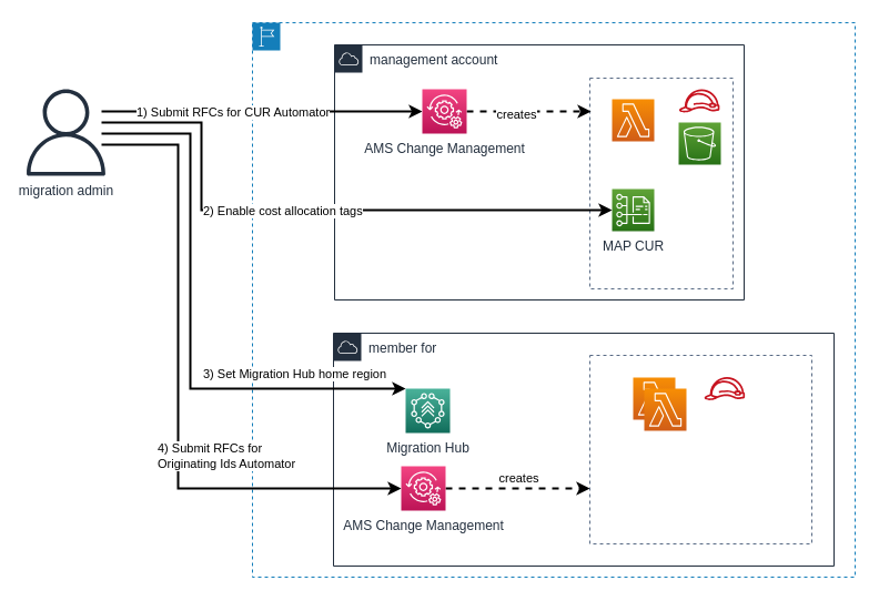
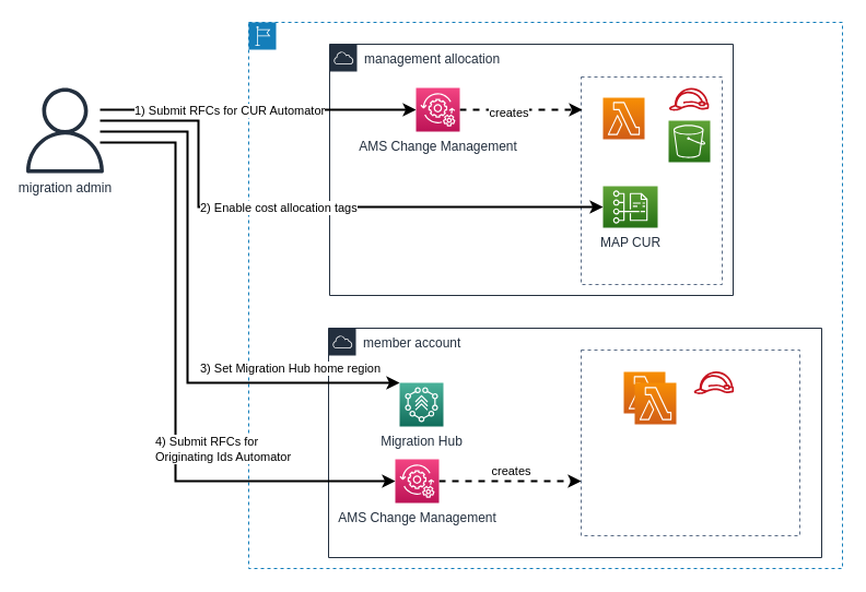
  <mxCell id="0" />
  <mxCell id="1" parent="0" />
  <mxCell id="2" value="" style="points=[[0,0],[0.25,0],[0.5,0],[0.75,0],[1,0],[1,0.25],[1,0.5],[1,0.75],[1,1],[0.75,1],[0.5,1],[0.25,1],[0,1],[0,0.75],[0,0.5],[0,0.25]];outlineConnect=0;gradientColor=none;html=1;whiteSpace=wrap;fontSize=12;fontStyle=0;shape=mxgraph.aws4.group;grIcon=mxgraph.aws4.group_region;strokeColor=#147EBA;fillColor=none;verticalAlign=top;align=left;spacingLeft=30;fontColor=#147EBA;dashed=1;" parent="1" vertex="1"><mxGeometry x="227" y="20" width="543" height="500" as="geometry" /></mxCell>
- <mxCell id="3" value="management account" style="points=[[0,0],[0.25,0],[0.5,0],[0.75,0],[1,0],[1,0.25],[1,0.5],[1,0.75],[1,1],[0.75,1],[0.5,1],[0.25,1],[0,1],[0,0.75],[0,0.5],[0,0.25]];outlineConnect=0;gradientColor=none;html=1;whiteSpace=wrap;fontSize=12;fontStyle=0;shape=mxgraph.aws4.group;grIcon=mxgraph.aws4.group_aws_cloud;strokeColor=#232F3E;fillColor=none;verticalAlign=top;align=left;spacingLeft=30;fontColor=#232F3E;dashed=0;" parent="1" vertex="1"><mxGeometry x="301" y="40" width="369" height="230" as="geometry" /></mxCell>
+ <mxCell id="3" value="management allocation" style="points=[[0,0],[0.25,0],[0.5,0],[0.75,0],[1,0],[1,0.25],[1,0.5],[1,0.75],[1,1],[0.75,1],[0.5,1],[0.25,1],[0,1],[0,0.75],[0,0.5],[0,0.25]];outlineConnect=0;gradientColor=none;html=1;whiteSpace=wrap;fontSize=12;fontStyle=0;shape=mxgraph.aws4.group;grIcon=mxgraph.aws4.group_aws_cloud;strokeColor=#232F3E;fillColor=none;verticalAlign=top;align=left;spacingLeft=30;fontColor=#232F3E;dashed=0;" parent="1" vertex="1"><mxGeometry x="301" y="40" width="369" height="230" as="geometry" /></mxCell>
  <mxCell id="4" value="" style="fillColor=none;strokeColor=#5A6C86;dashed=1;verticalAlign=top;fontStyle=0;fontColor=#5A6C86;" parent="1" vertex="1"><mxGeometry x="531" y="70" width="129" height="190" as="geometry" /></mxCell>
- <mxCell id="5" value="member for" style="points=[[0,0],[0.25,0],[0.5,0],[0.75,0],[1,0],[1,0.25],[1,0.5],[1,0.75],[1,1],[0.75,1],[0.5,1],[0.25,1],[0,1],[0,0.75],[0,0.5],[0,0.25]];outlineConnect=0;gradientColor=none;html=1;whiteSpace=wrap;fontSize=12;fontStyle=0;shape=mxgraph.aws4.group;grIcon=mxgraph.aws4.group_aws_cloud;strokeColor=#232F3E;fillColor=none;verticalAlign=top;align=left;spacingLeft=30;fontColor=#232F3E;dashed=0;" parent="1" vertex="1"><mxGeometry x="300" y="300" width="451" height="210" as="geometry" /></mxCell>
+ <mxCell id="5" value="member account" style="points=[[0,0],[0.25,0],[0.5,0],[0.75,0],[1,0],[1,0.25],[1,0.5],[1,0.75],[1,1],[0.75,1],[0.5,1],[0.25,1],[0,1],[0,0.75],[0,0.5],[0,0.25]];outlineConnect=0;gradientColor=none;html=1;whiteSpace=wrap;fontSize=12;fontStyle=0;shape=mxgraph.aws4.group;grIcon=mxgraph.aws4.group_aws_cloud;strokeColor=#232F3E;fillColor=none;verticalAlign=top;align=left;spacingLeft=30;fontColor=#232F3E;dashed=0;" parent="1" vertex="1"><mxGeometry x="300" y="300" width="451" height="210" as="geometry" /></mxCell>
  <mxCell id="6" style="edgeStyle=orthogonalEdgeStyle;rounded=0;jumpStyle=arc;orthogonalLoop=1;jettySize=auto;html=1;startArrow=none;startFill=0;endArrow=classic;endFill=1;strokeWidth=2;" parent="1" target="16" edge="1"><mxGeometry relative="1" as="geometry"><Array as="points"><mxPoint x="151" y="100" /><mxPoint x="151" y="100" /></Array><mxPoint x="91" y="100" as="sourcePoint" /></mxGeometry></mxCell>
  <mxCell id="7" value="1) Submit RFCs for CUR Automator" style="edgeLabel;html=1;align=left;verticalAlign=middle;resizable=0;points=[];" parent="6" vertex="1" connectable="0"><mxGeometry x="-0.191" y="3" relative="1" as="geometry"><mxPoint x="-87" y="3" as="offset" /></mxGeometry></mxCell>
  <mxCell id="8" value="" style="outlineConnect=0;fontColor=#232F3E;gradientColor=#60A337;gradientDirection=north;fillColor=#277116;strokeColor=#ffffff;dashed=0;verticalLabelPosition=bottom;verticalAlign=top;align=center;html=1;fontSize=12;fontStyle=0;aspect=fixed;shape=mxgraph.aws4.resourceIcon;resIcon=mxgraph.aws4.s3;" parent="1" vertex="1"><mxGeometry x="611" y="110" width="38" height="38" as="geometry" /></mxCell>
  <mxCell id="9" style="edgeStyle=orthogonalEdgeStyle;rounded=0;orthogonalLoop=1;jettySize=auto;html=1;dashed=1;fontSize=11;strokeWidth=2;" parent="1" source="11" target="25" edge="1"><mxGeometry relative="1" as="geometry"><mxPoint x="521" y="350" as="targetPoint" /><Array as="points"><mxPoint x="460" y="440" /><mxPoint x="460" y="440" /></Array></mxGeometry></mxCell>
  <mxCell id="10" value="creates" style="edgeLabel;html=1;align=center;verticalAlign=middle;resizable=0;points=[];fontSize=11;" parent="9" vertex="1" connectable="0"><mxGeometry x="-0.329" y="1" relative="1" as="geometry"><mxPoint x="21" y="-9" as="offset" /></mxGeometry></mxCell>
  <mxCell id="11" value="AMS Change Management" style="outlineConnect=0;fontColor=#232F3E;gradientColor=#F34482;gradientDirection=north;fillColor=#BC1356;strokeColor=#ffffff;dashed=0;verticalLabelPosition=bottom;verticalAlign=top;align=center;html=1;fontSize=12;fontStyle=0;aspect=fixed;shape=mxgraph.aws4.resourceIcon;resIcon=mxgraph.aws4.managed_services;" parent="1" vertex="1"><mxGeometry x="361" y="420" width="40" height="40" as="geometry" /></mxCell>
  <mxCell id="12" style="edgeStyle=orthogonalEdgeStyle;rounded=0;jumpStyle=arc;orthogonalLoop=1;jettySize=auto;html=1;startArrow=none;startFill=0;endArrow=classic;endFill=1;strokeWidth=2;" parent="1" target="11" edge="1"><mxGeometry relative="1" as="geometry"><mxPoint x="91" y="130" as="sourcePoint" /><Array as="points"><mxPoint x="160" y="130" /><mxPoint x="160" y="440" /></Array></mxGeometry></mxCell>
  <mxCell id="13" value="4) Submit RFCs for&lt;br&gt;Originating Ids Automator" style="edgeLabel;html=1;align=left;verticalAlign=middle;resizable=0;points=[];fontSize=11;" parent="12" vertex="1" connectable="0"><mxGeometry x="0.041" y="-2" relative="1" as="geometry"><mxPoint x="-18" y="47" as="offset" /></mxGeometry></mxCell>
  <mxCell id="14" style="edgeStyle=orthogonalEdgeStyle;rounded=0;orthogonalLoop=1;jettySize=auto;html=1;entryX=0.008;entryY=0.158;entryDx=0;entryDy=0;entryPerimeter=0;dashed=1;strokeWidth=2;" parent="1" source="16" target="4" edge="1"><mxGeometry relative="1" as="geometry" /></mxCell>
  <mxCell id="15" value="creates" style="edgeLabel;html=1;align=center;verticalAlign=middle;resizable=0;points=[];" parent="14" vertex="1" connectable="0"><mxGeometry x="-0.213" y="-2" relative="1" as="geometry"><mxPoint as="offset" /></mxGeometry></mxCell>
  <mxCell id="16" value="AMS Change Management" style="outlineConnect=0;fontColor=#232F3E;gradientColor=#F34482;gradientDirection=north;fillColor=#BC1356;strokeColor=#ffffff;dashed=0;verticalLabelPosition=bottom;verticalAlign=top;align=center;html=1;fontSize=12;fontStyle=0;aspect=fixed;shape=mxgraph.aws4.resourceIcon;resIcon=mxgraph.aws4.managed_services;" parent="1" vertex="1"><mxGeometry x="380" y="80" width="40" height="40" as="geometry" /></mxCell>
  <mxCell id="17" value="" style="outlineConnect=0;fontColor=#232F3E;gradientColor=none;fillColor=#C7131F;strokeColor=none;dashed=0;verticalLabelPosition=bottom;verticalAlign=top;align=center;html=1;fontSize=12;fontStyle=0;aspect=fixed;pointerEvents=1;shape=mxgraph.aws4.role;" parent="1" vertex="1"><mxGeometry x="611" y="80" width="37.23" height="21" as="geometry" /></mxCell>
  <mxCell id="18" value="" style="outlineConnect=0;fontColor=#232F3E;gradientColor=#F78E04;gradientDirection=north;fillColor=#D05C17;strokeColor=#ffffff;dashed=0;verticalLabelPosition=bottom;verticalAlign=top;align=center;html=1;fontSize=12;fontStyle=0;aspect=fixed;shape=mxgraph.aws4.resourceIcon;resIcon=mxgraph.aws4.lambda;" parent="1" vertex="1"><mxGeometry x="551" y="89" width="38" height="38" as="geometry" /></mxCell>
- <mxCell id="19" value="MAP CUR" style="outlineConnect=0;fontColor=#232F3E;gradientColor=#60A337;gradientDirection=north;fillColor=#277116;strokeColor=#ffffff;dashed=0;verticalLabelPosition=bottom;verticalAlign=top;align=center;html=1;fontSize=12;fontStyle=0;aspect=fixed;shape=mxgraph.aws4.resourceIcon;resIcon=mxgraph.aws4.cost_and_usage_report;" parent="1" vertex="1"><mxGeometry x="551" y="170" width="38" height="38" as="geometry" /></mxCell>
+ <mxCell id="19" value="MAP CUR" style="outlineConnect=0;fontColor=#232F3E;gradientColor=#60A337;gradientDirection=north;fillColor=#277116;strokeColor=#ffffff;dashed=0;verticalLabelPosition=bottom;verticalAlign=top;align=center;html=1;fontSize=12;fontStyle=0;aspect=fixed;shape=mxgraph.aws4.resourceIcon;resIcon=mxgraph.aws4.cost_and_usage_report;" parent="1" vertex="1"><mxGeometry x="551" y="170" width="50" height="38" as="geometry" /></mxCell>
  <mxCell id="20" style="edgeStyle=orthogonalEdgeStyle;rounded=0;jumpStyle=arc;orthogonalLoop=1;jettySize=auto;html=1;startArrow=none;startFill=0;endArrow=classic;endFill=1;strokeWidth=2;" parent="1" target="19" edge="1"><mxGeometry relative="1" as="geometry"><Array as="points"><mxPoint x="181" y="110" /><mxPoint x="181" y="189" /></Array><mxPoint x="91" y="110" as="sourcePoint" /><mxPoint x="390" y="110" as="targetPoint" /></mxGeometry></mxCell>
  <mxCell id="21" value="2) Enable cost allocation tags" style="edgeLabel;html=1;align=left;verticalAlign=middle;resizable=0;points=[];" parent="20" vertex="1" connectable="0"><mxGeometry x="-0.191" y="3" relative="1" as="geometry"><mxPoint x="-49" y="3" as="offset" /></mxGeometry></mxCell>
  <mxCell id="22" value="Migration Hub" style="outlineConnect=0;fontColor=#232F3E;gradientColor=#4AB29A;gradientDirection=north;fillColor=#116D5B;strokeColor=#ffffff;dashed=0;verticalLabelPosition=bottom;verticalAlign=top;align=center;html=1;fontSize=12;fontStyle=0;aspect=fixed;shape=mxgraph.aws4.resourceIcon;resIcon=mxgraph.aws4.migration_hub;" parent="1" vertex="1"><mxGeometry x="365" y="350" width="40" height="40" as="geometry" /></mxCell>
  <mxCell id="23" style="edgeStyle=orthogonalEdgeStyle;rounded=0;jumpStyle=arc;orthogonalLoop=1;jettySize=auto;html=1;startArrow=none;startFill=0;endArrow=classic;endFill=1;strokeWidth=2;" parent="1" target="22" edge="1"><mxGeometry relative="1" as="geometry"><Array as="points"><mxPoint x="171" y="120" /><mxPoint x="171" y="350" /></Array><mxPoint x="91" y="120" as="sourcePoint" /><mxPoint x="561" y="199" as="targetPoint" /></mxGeometry></mxCell>
  <mxCell id="24" value="3) Set Migration Hub home region" style="edgeLabel;html=1;align=left;verticalAlign=middle;resizable=0;points=[];" parent="23" vertex="1" connectable="0"><mxGeometry x="-0.191" y="3" relative="1" as="geometry"><mxPoint x="7" y="92" as="offset" /></mxGeometry></mxCell>
  <mxCell id="25" value="" style="fillColor=none;strokeColor=#5A6C86;dashed=1;verticalAlign=top;fontStyle=0;fontColor=#5A6C86;" parent="1" vertex="1"><mxGeometry x="531" y="320" width="200" height="170" as="geometry" /></mxCell>
  <mxCell id="26" value="" style="outlineConnect=0;fontColor=#232F3E;gradientColor=none;fillColor=#C7131F;strokeColor=none;dashed=0;verticalLabelPosition=bottom;verticalAlign=top;align=center;html=1;fontSize=12;fontStyle=0;aspect=fixed;pointerEvents=1;shape=mxgraph.aws4.role;" parent="1" vertex="1"><mxGeometry x="633.77" y="339.5" width="37.23" height="21" as="geometry" /></mxCell>
  <mxCell id="27" value="" style="outlineConnect=0;fontColor=#232F3E;gradientColor=#F78E04;gradientDirection=north;fillColor=#D05C17;strokeColor=#ffffff;dashed=0;verticalLabelPosition=bottom;verticalAlign=top;align=center;html=1;fontSize=12;fontStyle=0;aspect=fixed;shape=mxgraph.aws4.resourceIcon;resIcon=mxgraph.aws4.lambda;" parent="1" vertex="1"><mxGeometry x="570" y="340" width="38" height="38" as="geometry" /></mxCell>
  <mxCell id="28" value="" style="outlineConnect=0;fontColor=#232F3E;gradientColor=#F78E04;gradientDirection=north;fillColor=#D05C17;strokeColor=#ffffff;dashed=0;verticalLabelPosition=bottom;verticalAlign=top;align=center;html=1;fontSize=12;fontStyle=0;aspect=fixed;shape=mxgraph.aws4.resourceIcon;resIcon=mxgraph.aws4.lambda;" parent="1" vertex="1"><mxGeometry x="580" y="350" width="38" height="38" as="geometry" /></mxCell>
  <mxCell id="29" value="migration admin" style="outlineConnect=0;fontColor=#232F3E;gradientColor=none;fillColor=#232F3E;strokeColor=none;dashed=0;verticalLabelPosition=bottom;verticalAlign=top;align=center;html=1;fontSize=12;fontStyle=0;aspect=fixed;pointerEvents=1;shape=mxgraph.aws4.user;" parent="1" vertex="1"><mxGeometry x="20" y="80" width="78" height="78" as="geometry" /></mxCell>
